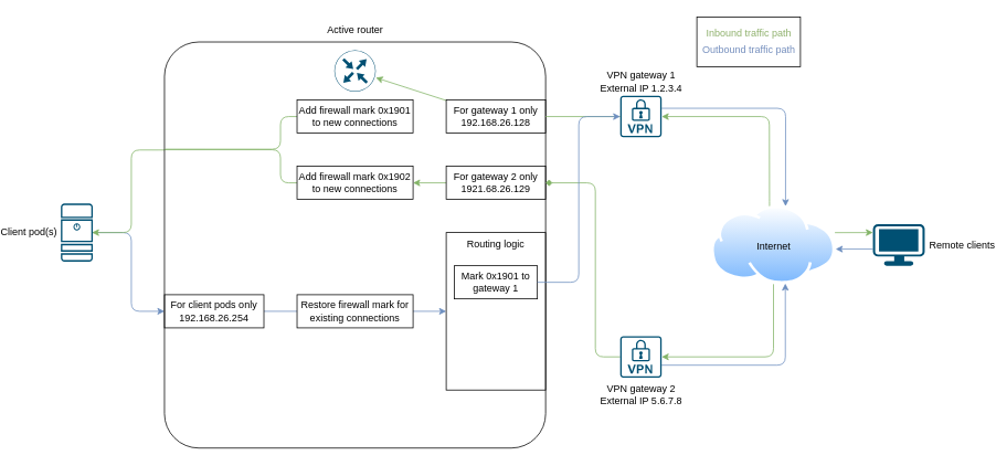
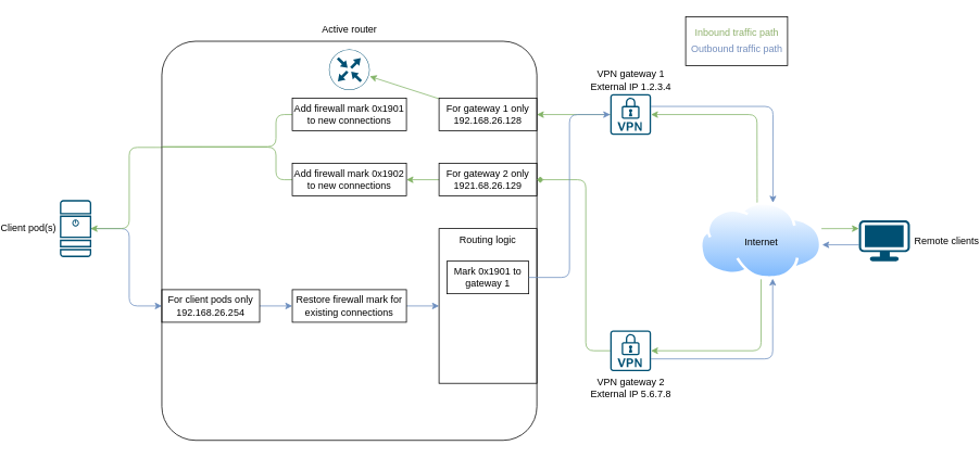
  <mxCell id="0" />
  <mxCell id="1" parent="0" />
  <mxCell id="2" style="edgeStyle=orthogonalEdgeStyle;html=1;exitX=1;exitY=0.4;exitDx=0;exitDy=0;exitPerimeter=0;entryX=0;entryY=0.5;entryDx=0;entryDy=0;fillColor=#dae8fc;strokeColor=#6c8ebf;" edge="1" parent="1" target="11"><mxGeometry relative="1" as="geometry"><mxPoint x="57.5" y="280" as="sourcePoint" /><Array as="points"><mxPoint x="105" y="280" /><mxPoint x="105" y="375" /></Array></mxGeometry></mxCell>
  <mxCell id="3" style="edgeStyle=orthogonalEdgeStyle;html=1;exitX=0;exitY=0.266;exitDx=0;exitDy=0;entryX=1;entryY=0.4;entryDx=0;entryDy=0;entryPerimeter=0;fillColor=#d5e8d4;strokeColor=#82b366;exitPerimeter=0;" edge="1" parent="1" source="5"><mxGeometry relative="1" as="geometry"><mxPoint x="57.5" y="280" as="targetPoint" /><Array as="points"><mxPoint x="105" y="180" /><mxPoint x="105" y="280" /></Array></mxGeometry></mxCell>
  <mxCell id="4" style="edgeStyle=orthogonalEdgeStyle;html=1;exitX=0;exitY=0.5;exitDx=0;exitDy=0;fillColor=#d5e8d4;strokeColor=#82b366;endArrow=none;endFill=0;" edge="1" parent="1" source="14"><mxGeometry relative="1" as="geometry"><mxPoint x="145" y="180" as="targetPoint" /><Array as="points"><mxPoint x="285" y="220" /><mxPoint x="285" y="180" /></Array></mxGeometry></mxCell>
  <mxCell id="5" value="" style="rounded=1;whiteSpace=wrap;html=1;fillColor=none;arcSize=9;" vertex="1" parent="1"><mxGeometry x="145" y="50" width="460" height="490" as="geometry" /></mxCell>
  <mxCell id="6" value="" style="edgeStyle=none;html=1;fillColor=#d5e8d4;strokeColor=#82b366;" edge="1" parent="1" source="7" target="20"><mxGeometry relative="1" as="geometry" /></mxCell>
  <mxCell id="7" value="For gateway 1 only&lt;br&gt;192.168.26.128" style="rounded=0;whiteSpace=wrap;html=1;fillColor=none;" vertex="1" parent="1"><mxGeometry x="485" y="120" width="120" height="40" as="geometry" /></mxCell>
  <mxCell id="8" value="" style="edgeStyle=none;html=1;fillColor=#d5e8d4;strokeColor=#82b366;" edge="1" parent="1" source="9" target="14"><mxGeometry relative="1" as="geometry" /></mxCell>
  <mxCell id="9" value="For gateway 2 only&lt;br&gt;1921.68.26.129" style="rounded=0;whiteSpace=wrap;html=1;fillColor=none;" vertex="1" parent="1"><mxGeometry x="485" y="200" width="120" height="40" as="geometry" /></mxCell>
- <mxCell id="10" value="" style="edgeStyle=none;html=1;fillColor=#dae8fc;strokeColor=#6c8ebf;endArrow=none;" edge="1" parent="1" source="11" target="16"><mxGeometry relative="1" as="geometry" /></mxCell>
+ <mxCell id="10" value="" style="edgeStyle=none;html=1;fillColor=#dae8fc;strokeColor=#6c8ebf;" edge="1" parent="1" source="11" target="16"><mxGeometry relative="1" as="geometry" /></mxCell>
  <mxCell id="11" value="For client pods only&lt;br&gt;192.168.26.254" style="rounded=0;whiteSpace=wrap;html=1;fillColor=none;" vertex="1" parent="1"><mxGeometry x="145" y="355" width="120" height="40" as="geometry" /></mxCell>
  <mxCell id="12" style="edgeStyle=orthogonalEdgeStyle;html=1;exitX=0;exitY=0.5;exitDx=0;exitDy=0;entryX=0.001;entryY=0.264;entryDx=0;entryDy=0;fillColor=#d5e8d4;strokeColor=#82b366;entryPerimeter=0;endArrow=none;endFill=0;" edge="1" parent="1" source="13" target="5"><mxGeometry relative="1" as="geometry"><Array as="points"><mxPoint x="285" y="140" /><mxPoint x="285" y="180" /><mxPoint x="145" y="180" /></Array></mxGeometry></mxCell>
  <mxCell id="13" value="Add firewall mark 0x1901 to new connections" style="rounded=0;whiteSpace=wrap;html=1;fillColor=none;" vertex="1" parent="1"><mxGeometry x="305" y="120" width="140" height="40" as="geometry" /></mxCell>
  <mxCell id="14" value="Add firewall mark 0x1902 to new connections" style="rounded=0;whiteSpace=wrap;html=1;fillColor=none;" vertex="1" parent="1"><mxGeometry x="305" y="200" width="140" height="40" as="geometry" /></mxCell>
  <mxCell id="15" style="edgeStyle=none;html=1;exitX=1;exitY=0.5;exitDx=0;exitDy=0;entryX=0;entryY=0.5;entryDx=0;entryDy=0;fillColor=#dae8fc;strokeColor=#6c8ebf;" edge="1" parent="1" source="16" target="18"><mxGeometry relative="1" as="geometry" /></mxCell>
  <mxCell id="16" value="Restore firewall mark for existing connections" style="rounded=0;whiteSpace=wrap;html=1;fillColor=none;" vertex="1" parent="1"><mxGeometry x="305" y="355" width="140" height="40" as="geometry" /></mxCell>
  <mxCell id="17" value="" style="group" vertex="1" connectable="0" parent="1"><mxGeometry x="485" y="280" width="120" height="190" as="geometry" /></mxCell>
  <mxCell id="18" value="Routing logic" style="rounded=0;whiteSpace=wrap;html=1;verticalAlign=top;fillColor=none;" vertex="1" parent="17"><mxGeometry width="120" height="190" as="geometry" /></mxCell>
  <mxCell id="19" value="Mark 0x1901 to gateway 1" style="rounded=0;whiteSpace=wrap;html=1;fillColor=none;" vertex="1" parent="17"><mxGeometry x="10" y="40" width="100" height="40" as="geometry" /></mxCell>
  <mxCell id="20" value="Active router&lt;div&gt;&lt;br/&gt;&lt;/div&gt;" style="sketch=0;points=[[0.5,0,0],[1,0.5,0],[0.5,1,0],[0,0.5,0],[0.145,0.145,0],[0.856,0.145,0],[0.855,0.856,0],[0.145,0.855,0]];verticalLabelPosition=top;html=1;verticalAlign=bottom;aspect=fixed;align=center;pointerEvents=1;shape=mxgraph.cisco19.rect;prIcon=router;fillColor=none;strokeColor=#005073;labelPosition=center;" vertex="1" parent="1"><mxGeometry x="350" y="60" width="50" height="50" as="geometry" /></mxCell>
- <mxCell id="21" value="" style="edgeStyle=none;html=1;fillColor=#d5e8d4;strokeColor=#82b366;endArrow=none;" edge="1" parent="1" source="23" target="7"><mxGeometry relative="1" as="geometry" /></mxCell>
+ <mxCell id="21" value="" style="edgeStyle=none;html=1;fillColor=#d5e8d4;strokeColor=#82b366;" edge="1" parent="1" source="23" target="7"><mxGeometry relative="1" as="geometry" /></mxCell>
  <mxCell id="22" style="edgeStyle=orthogonalEdgeStyle;html=1;entryX=0.597;entryY=0.005;entryDx=0;entryDy=0;fillColor=#dae8fc;strokeColor=#6c8ebf;entryPerimeter=0;" edge="1" parent="1" source="23" target="30"><mxGeometry relative="1" as="geometry"><Array as="points"><mxPoint x="895" y="130" /><mxPoint x="895" y="248" /></Array></mxGeometry></mxCell>
  <mxCell id="23" value="VPN gateway 1&lt;br&gt;External IP 1.2.3.4" style="sketch=0;pointerEvents=1;shadow=0;dashed=0;html=1;strokeColor=none;fillColor=light-dark(#005073, #b2b3b4);aspect=fixed;labelPosition=center;verticalLabelPosition=top;verticalAlign=bottom;align=center;outlineConnect=0;shape=mxgraph.vvd.vpn;" vertex="1" parent="1"><mxGeometry x="695" y="115" width="50" height="50" as="geometry" /></mxCell>
  <mxCell id="24" style="edgeStyle=orthogonalEdgeStyle;html=1;entryX=1;entryY=0.5;entryDx=0;entryDy=0;fillColor=#d5e8d4;strokeColor=#82b366;endArrow=diamond;" edge="1" parent="1" source="26" target="9"><mxGeometry relative="1" as="geometry"><Array as="points"><mxPoint x="665" y="430" /><mxPoint x="665" y="220" /></Array></mxGeometry></mxCell>
  <mxCell id="25" style="edgeStyle=orthogonalEdgeStyle;html=1;entryX=0.595;entryY=0.992;entryDx=0;entryDy=0;fillColor=#dae8fc;strokeColor=#6c8ebf;entryPerimeter=0;" edge="1" parent="1" source="26" target="30"><mxGeometry relative="1" as="geometry"><Array as="points"><mxPoint x="895" y="440" /><mxPoint x="895" y="342" /><mxPoint x="894" y="342" /></Array></mxGeometry></mxCell>
  <mxCell id="26" value="VPN gateway 2&lt;br&gt;External IP 5.6.7.8" style="sketch=0;pointerEvents=1;shadow=0;dashed=0;html=1;strokeColor=none;fillColor=light-dark(#005073, #b2b3b4);aspect=fixed;labelPosition=center;verticalLabelPosition=bottom;verticalAlign=top;align=center;outlineConnect=0;shape=mxgraph.vvd.vpn;" vertex="1" parent="1"><mxGeometry x="695" y="405" width="50" height="50" as="geometry" /></mxCell>
  <mxCell id="27" style="edgeStyle=orthogonalEdgeStyle;html=1;exitX=1;exitY=0.5;exitDx=0;exitDy=0;fillColor=#dae8fc;strokeColor=#6c8ebf;" edge="1" parent="1" source="19" target="23"><mxGeometry relative="1" as="geometry"><Array as="points"><mxPoint x="645" y="340" /><mxPoint x="645" y="140" /></Array></mxGeometry></mxCell>
  <mxCell id="28" style="edgeStyle=orthogonalEdgeStyle;html=1;exitX=0.468;exitY=0.026;exitDx=0;exitDy=0;fillColor=#d5e8d4;strokeColor=#82b366;exitPerimeter=0;" edge="1" parent="1" source="30" target="23"><mxGeometry relative="1" as="geometry"><mxPoint x="765" y="140" as="targetPoint" /><Array as="points"><mxPoint x="875" y="248" /><mxPoint x="875" y="140" /></Array></mxGeometry></mxCell>
  <mxCell id="29" value="" style="edgeStyle=none;html=1;fillColor=#d5e8d4;strokeColor=#82b366;exitX=0.994;exitY=0.342;exitDx=0;exitDy=0;exitPerimeter=0;" edge="1" parent="1" source="30"><mxGeometry relative="1" as="geometry"><mxPoint x="955" y="280" as="sourcePoint" /><mxPoint x="1000" y="280" as="targetPoint" /></mxGeometry></mxCell>
  <mxCell id="30" value="Internet" style="image;aspect=fixed;perimeter=ellipsePerimeter;html=1;align=center;shadow=0;dashed=0;spacingTop=3;image=img/lib/active_directory/internet_cloud.svg;labelPosition=center;verticalLabelPosition=middle;verticalAlign=middle;labelBackgroundColor=none;" vertex="1" parent="1"><mxGeometry x="805" y="247.75" width="150" height="94.5" as="geometry" /></mxCell>
  <mxCell id="31" style="edgeStyle=orthogonalEdgeStyle;html=1;fillColor=#d5e8d4;strokeColor=#82b366;" edge="1" parent="1" source="30" target="26"><mxGeometry relative="1" as="geometry"><Array as="points"><mxPoint x="880" y="430" /></Array></mxGeometry></mxCell>
  <mxCell id="32" value="" style="group" vertex="1" connectable="0" parent="1"><mxGeometry x="785" y="20" width="130" height="60" as="geometry" /></mxCell>
  <mxCell id="33" value="" style="rounded=0;whiteSpace=wrap;html=1;labelBackgroundColor=none;fillColor=none;" vertex="1" parent="32"><mxGeometry x="2.5" width="125" height="60" as="geometry" /></mxCell>
  <mxCell id="34" value="Inbound traffic path" style="text;html=1;align=center;verticalAlign=middle;resizable=0;points=[];autosize=1;strokeColor=none;fillColor=none;fontColor=light-dark(#8eb06b, #ededed);spacing=0;" vertex="1" parent="32"><mxGeometry x="5" y="10" width="120" height="20" as="geometry" /></mxCell>
  <mxCell id="35" value="Outbound traffic path" style="text;html=1;align=center;verticalAlign=middle;resizable=0;points=[];autosize=1;strokeColor=none;fillColor=none;fontColor=light-dark(#748ebd, #ededed);spacing=0;" vertex="1" parent="32"><mxGeometry y="30" width="130" height="20" as="geometry" /></mxCell>
  <mxCell id="36" value="Client pod(s)&amp;nbsp;" style="sketch=0;points=[[0.015,0.015,0],[0.985,0.015,0],[0.985,0.985,0],[0.015,0.985,0],[0.25,0,0],[0.5,0,0],[0.75,0,0],[1,0.25,0],[1,0.5,0],[1,0.75,0],[0.75,1,0],[0.5,1,0],[0.25,1,0],[0,0.75,0],[0,0.5,0],[0,0.25,0]];verticalLabelPosition=middle;html=1;verticalAlign=middle;aspect=fixed;align=right;pointerEvents=1;shape=mxgraph.cisco19.server;fillColor=#005073;strokeColor=none;labelPosition=left;" vertex="1" parent="1"><mxGeometry x="20" y="245" width="38.5" height="70" as="geometry" /></mxCell>
  <mxCell id="37" style="edgeStyle=none;html=1;entryX=1;entryY=0.5;entryDx=0;entryDy=0;fillColor=#dae8fc;strokeColor=#6c8ebf;" edge="1" parent="1"><mxGeometry relative="1" as="geometry"><mxPoint x="1000" y="299.94" as="sourcePoint" /><mxPoint x="955" y="299.94" as="targetPoint" /></mxGeometry></mxCell>
  <mxCell id="38" value="&amp;nbsp;Remote clients" style="points=[[0.03,0.03,0],[0.5,0,0],[0.97,0.03,0],[1,0.4,0],[0.97,0.745,0],[0.5,1,0],[0.03,0.745,0],[0,0.4,0]];verticalLabelPosition=middle;sketch=0;html=1;verticalAlign=middle;aspect=fixed;align=left;pointerEvents=1;shape=mxgraph.cisco19.workstation;fillColor=#005073;strokeColor=none;labelPosition=right;" vertex="1" parent="1"><mxGeometry x="1000" y="270" width="62.5" height="50" as="geometry" /></mxCell>
